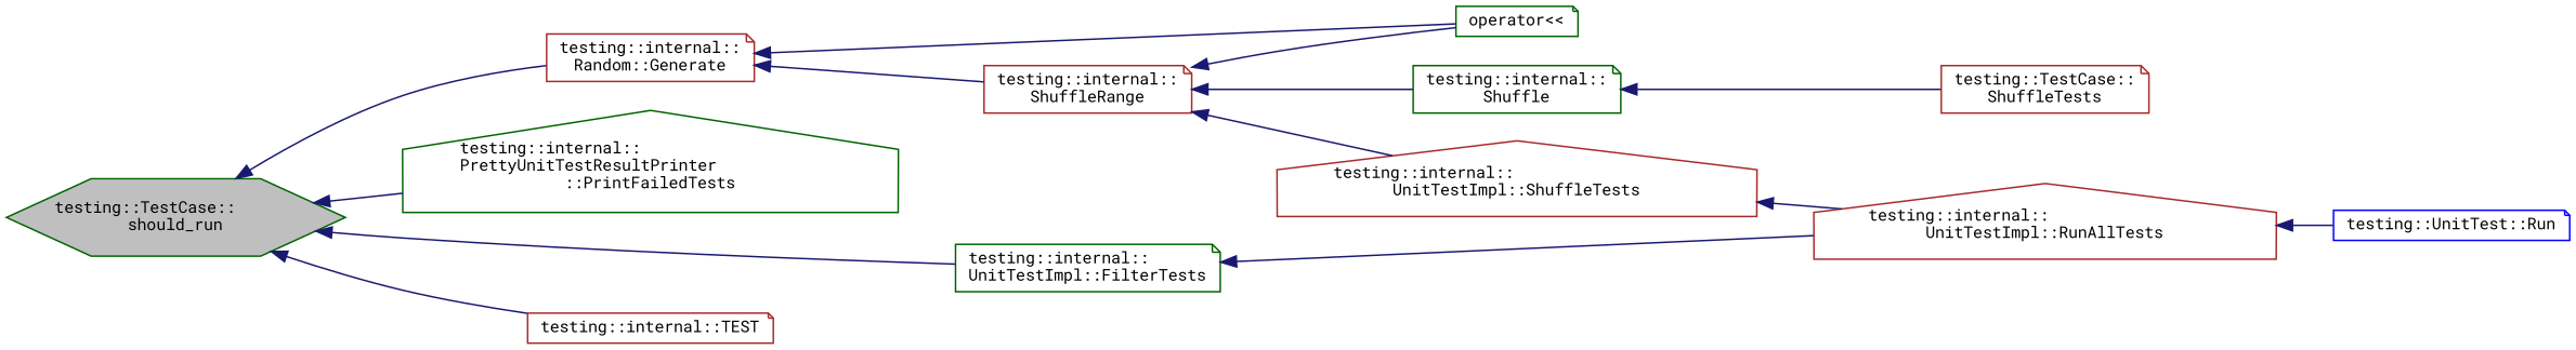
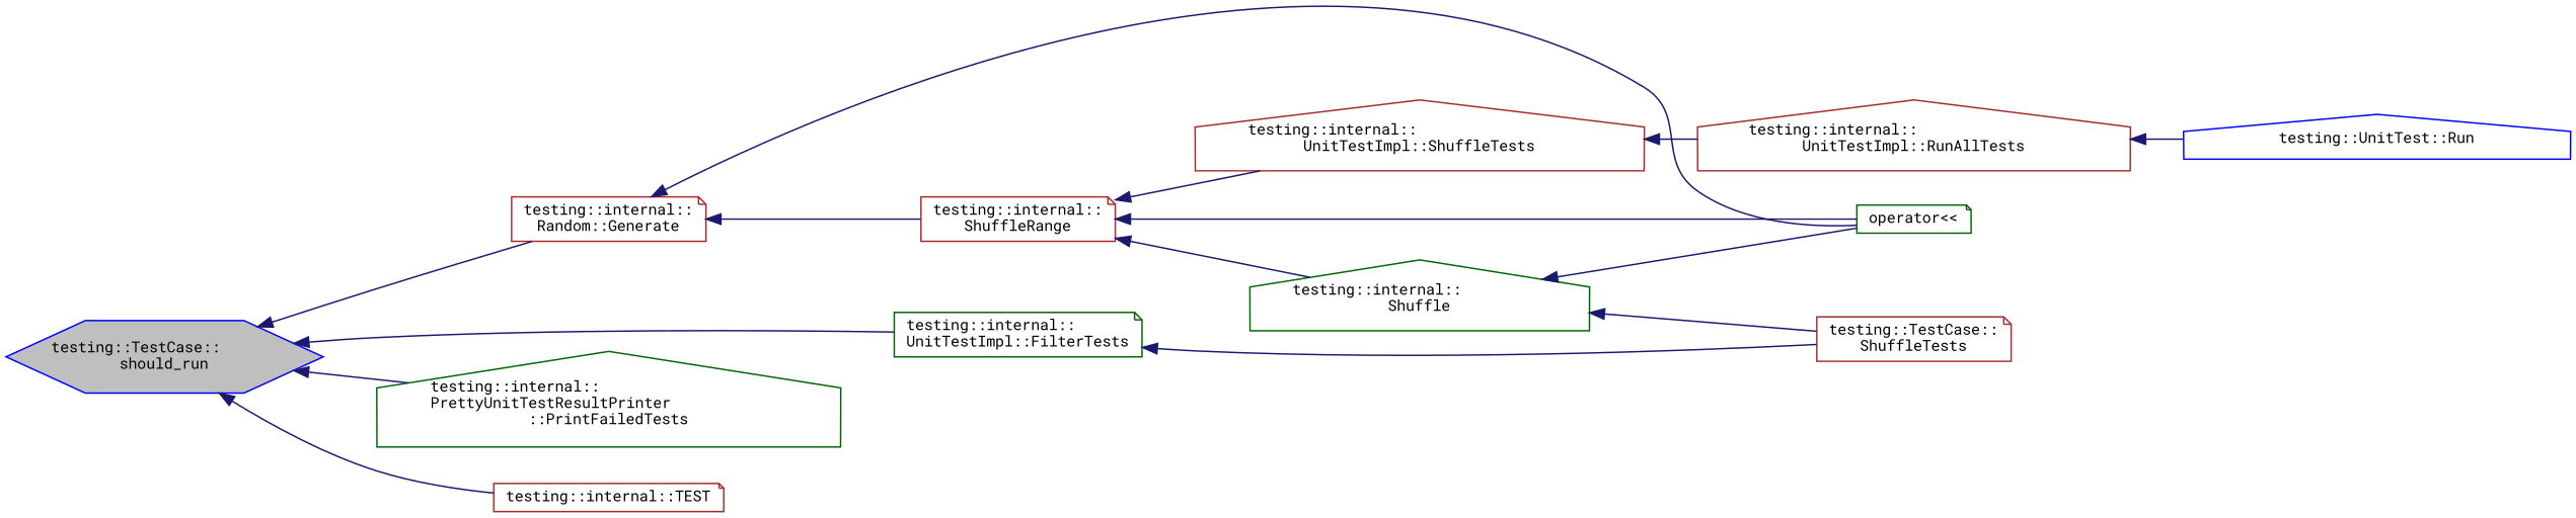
  digraph {
    fontname="Roboto Mono"
    rankdir=LR
    node [color=brown fillcolor=white fontname="Roboto Mono" fontsize=10 shape=note style=filled]
    edge [color=midnightblue dir=back fontname="Roboto Mono" fontsize=10 labelfontname=Helvetica labelfontsize=10 style=solid]
-   n1 [color=darkgreen fillcolor=grey75 fontcolor=black height=0.2 label="testing::TestCase::\lshould_run" shape=hexagon width=0.4]
+   n1 [color=blue fillcolor=grey75 fontcolor=black height=0.2 label="testing::TestCase::\lshould_run" shape=hexagon width=0.4]
    n2 [height=0.2 label="testing::internal::\lRandom::Generate" width=0.4]
    n3 [color=darkgreen height=0.2 label="testing::internal::\lPrettyUnitTestResultPrinter\l::PrintFailedTests" shape=house width=0.4]
    n4 [color=darkgreen height=0.2 label="testing::internal::\lUnitTestImpl::FilterTests" width=0.4]
    n5 [height=0.2 label="testing::internal::TEST" width=0.4]
    n6 [height=0.2 label="testing::internal::\lShuffleRange" width=0.4]
    n7 [color=darkgreen height=0.2 label="operator\<\<" width=0.4]
    n8 [height=0.2 label="testing::internal::\lUnitTestImpl::RunAllTests" shape=house width=0.4]
-   n9 [color=darkgreen height=0.2 label="testing::internal::\lShuffle" width=0.4]
+   n9 [color=darkgreen height=0.2 label="testing::internal::\lShuffle" shape=house width=0.4]
    n10 [height=0.2 label="testing::internal::\lUnitTestImpl::ShuffleTests" shape=house width=0.4]
    n11 [height=0.2 label="testing::TestCase::\lShuffleTests" width=0.4]
-   n12 [color=blue height=0.2 label="testing::UnitTest::Run" width=0.4]
+   n12 [color=blue height=0.2 label="testing::UnitTest::Run" shape=house width=0.4]
    n1 -> n2
    n1 -> n3
    n1 -> n4
    n1 -> n5
    n2 -> n6
    n2 -> n7
-   n4 -> n8
+   n4 -> n11
    n6 -> n7
    n6 -> n9
    n6 -> n10
    n8 -> n12
+   n9 -> n7
    n9 -> n11
    n10 -> n8
  }
